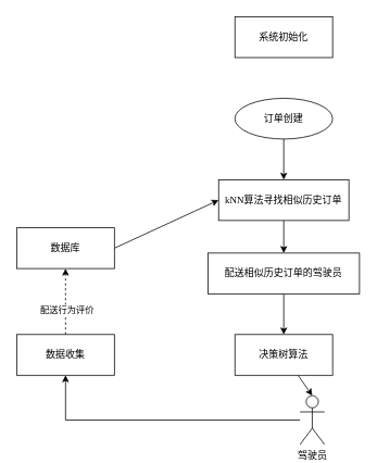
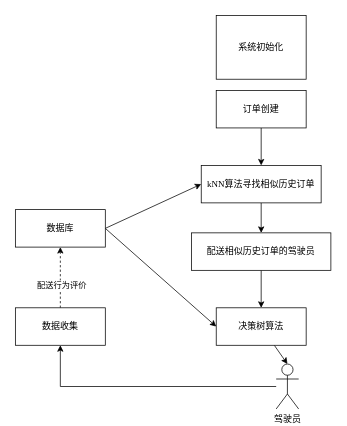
  <mxCell id="0" />
  <mxCell id="1" parent="0" />
  <mxCell id="2" style="edgeStyle=orthogonalEdgeStyle;rounded=0;orthogonalLoop=1;jettySize=auto;html=1;entryX=0.5;entryY=0;entryDx=0;entryDy=0;fontFamily=Georgia;" parent="1" source="3" target="5" edge="1"><mxGeometry relative="1" as="geometry" /></mxCell>
- <mxCell id="3" value="订单创建" style="ellipse;whiteSpace=wrap;html=1;fontFamily=Georgia;" parent="1" vertex="1"><mxGeometry x="288" y="120" width="120" height="50" as="geometry" /></mxCell>
+ <mxCell id="3" value="订单创建" style="rounded=0;whiteSpace=wrap;html=1;fontFamily=Georgia;" parent="1" vertex="1"><mxGeometry x="288" y="120" width="120" height="50" as="geometry" /></mxCell>
  <mxCell id="4" style="edgeStyle=orthogonalEdgeStyle;rounded=0;orthogonalLoop=1;jettySize=auto;html=1;entryX=0.5;entryY=0;entryDx=0;entryDy=0;fontFamily=Georgia;" parent="1" source="5" target="7" edge="1"><mxGeometry relative="1" as="geometry" /></mxCell>
  <mxCell id="5" value="kNN算法寻找相似历史订单" style="rounded=0;whiteSpace=wrap;html=1;fontFamily=Georgia;" parent="1" vertex="1"><mxGeometry x="268" y="220" width="160" height="50" as="geometry" /></mxCell>
  <mxCell id="6" style="edgeStyle=orthogonalEdgeStyle;rounded=0;orthogonalLoop=1;jettySize=auto;html=1;entryX=0.5;entryY=0;entryDx=0;entryDy=0;fontFamily=Georgia;" parent="1" source="7" target="9" edge="1"><mxGeometry relative="1" as="geometry" /></mxCell>
  <mxCell id="7" value="配送相似历史订单的驾驶员" style="rounded=0;whiteSpace=wrap;html=1;fontFamily=Georgia;" parent="1" vertex="1"><mxGeometry x="255" y="310" width="186" height="50" as="geometry" /></mxCell>
  <mxCell id="8" style="edgeStyle=none;rounded=0;orthogonalLoop=1;jettySize=auto;html=1;entryX=0.5;entryY=0;entryDx=0;entryDy=0;entryPerimeter=0;fontFamily=Georgia;" parent="1" source="9" target="13" edge="1"><mxGeometry relative="1" as="geometry" /></mxCell>
  <mxCell id="9" value="决策树算法" style="rounded=0;whiteSpace=wrap;html=1;fontFamily=Georgia;" parent="1" vertex="1"><mxGeometry x="288" y="410" width="120" height="50" as="geometry" /></mxCell>
  <mxCell id="10" style="edgeStyle=orthogonalEdgeStyle;rounded=0;orthogonalLoop=1;jettySize=auto;html=1;entryX=0.5;entryY=1;entryDx=0;entryDy=0;exitX=0.5;exitY=0;exitDx=0;exitDy=0;fontFamily=Georgia;dashed=1;" parent="1" source="17" target="16" edge="1"><mxGeometry relative="1" as="geometry"><mxPoint x="268" y="540" as="targetPoint" /></mxGeometry></mxCell>
  <mxCell id="11" value="配送行为评价" style="edgeLabel;html=1;align=center;verticalAlign=middle;resizable=0;points=[];fontFamily=Georgia;" parent="10" vertex="1" connectable="0"><mxGeometry x="-0.243" y="-1" relative="1" as="geometry"><mxPoint as="offset" /></mxGeometry></mxCell>
  <mxCell id="12" style="edgeStyle=orthogonalEdgeStyle;rounded=0;orthogonalLoop=1;jettySize=auto;html=1;entryX=0.5;entryY=1;entryDx=0;entryDy=0;fontFamily=Georgia;" parent="1" source="13" target="17" edge="1"><mxGeometry relative="1" as="geometry" /></mxCell>
  <mxCell id="13" value="驾驶员" style="shape=umlActor;verticalLabelPosition=bottom;labelBackgroundColor=#ffffff;verticalAlign=top;html=1;outlineConnect=0;fontFamily=Georgia;" parent="1" vertex="1"><mxGeometry x="368" y="485" width="30" height="60" as="geometry" /></mxCell>
  <mxCell id="14" style="rounded=0;orthogonalLoop=1;jettySize=auto;html=1;entryX=0;entryY=0.5;entryDx=0;entryDy=0;exitX=1;exitY=0.5;exitDx=0;exitDy=0;fontFamily=Georgia;" parent="1" source="16" target="5" edge="1"><mxGeometry relative="1" as="geometry" /></mxCell>
+ <mxCell id="15" style="edgeStyle=none;rounded=0;orthogonalLoop=1;jettySize=auto;html=1;entryX=0;entryY=0.5;entryDx=0;entryDy=0;exitX=1;exitY=0.5;exitDx=0;exitDy=0;fontFamily=Georgia;" parent="1" source="16" target="9" edge="1"><mxGeometry relative="1" as="geometry" /></mxCell>
  <mxCell id="16" value="数据库" style="rounded=0;whiteSpace=wrap;html=1;fontFamily=Georgia;" parent="1" vertex="1"><mxGeometry x="20" y="279" width="120" height="50" as="geometry" /></mxCell>
  <mxCell id="17" value="数据收集" style="rounded=0;whiteSpace=wrap;html=1;fontFamily=Georgia;" parent="1" vertex="1"><mxGeometry x="20" y="410" width="120" height="50" as="geometry" /></mxCell>
- <mxCell id="18" value="系统初始化" style="rounded=0;whiteSpace=wrap;html=1;fontFamily=Georgia;" parent="1" vertex="1"><mxGeometry x="288" width="120" height="50" as="geometry" y="20" /></mxCell>
+ <mxCell id="18" value="系统初始化" style="rounded=0;whiteSpace=wrap;html=1;fontFamily=Georgia;" parent="1" vertex="1"><mxGeometry x="288" y="20" width="120" height="85" as="geometry" /></mxCell>
